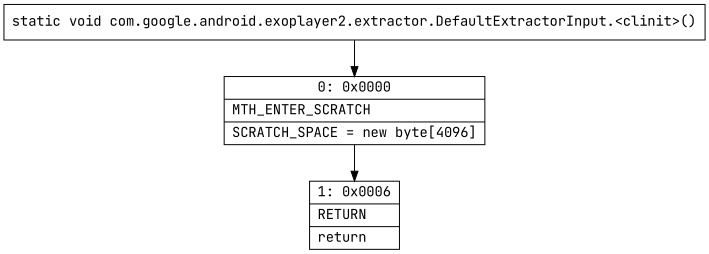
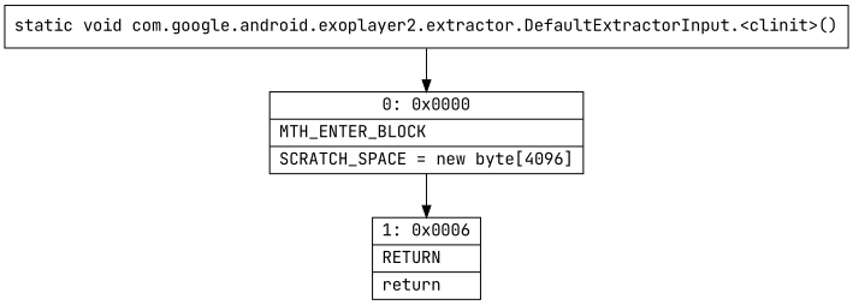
  digraph {
    fontname="JetBrains Mono"
    node [shape=record fontname="JetBrains Mono"]
    edge [fontname="JetBrains Mono"]
-   n1 [label="{0\:\ 0x0000|MTH_ENTER_SCRATCH\l|SCRATCH_SPACE = new byte[4096]\l}"]
+   n1 [label="{0\:\ 0x0000|MTH_ENTER_BLOCK\l|SCRATCH_SPACE = new byte[4096]\l}"]
    n2 [label="{1\:\ 0x0006|RETURN\l|return\l}"]
    n3 [label="{static void com.google.android.exoplayer2.extractor.DefaultExtractorInput.\<clinit\>() }"]
    n1 -> n2
    n3 -> n1
  }
